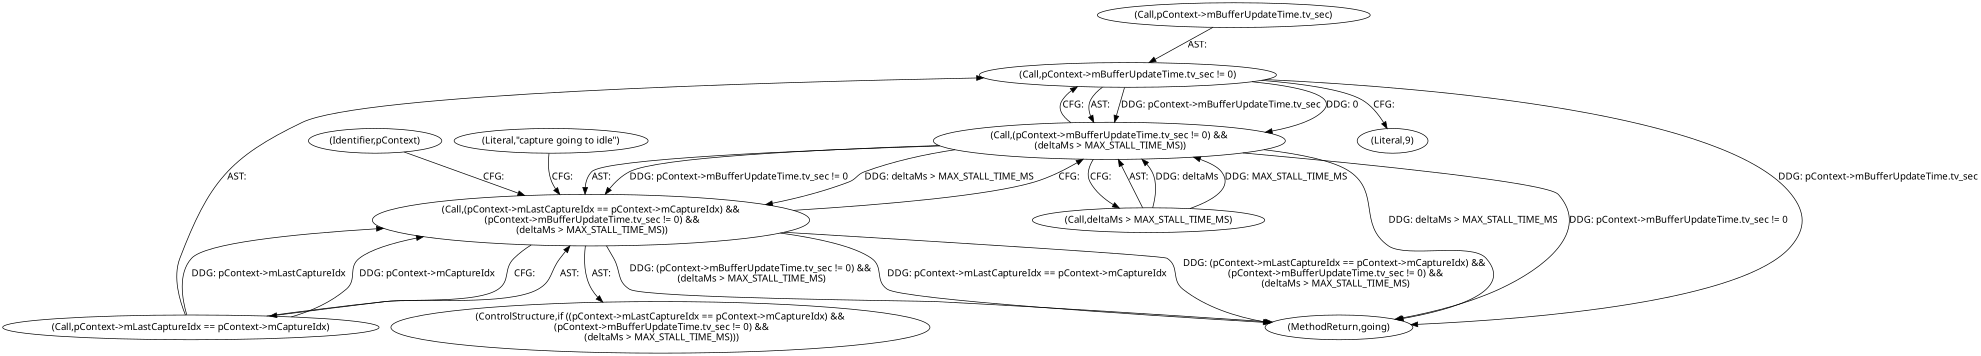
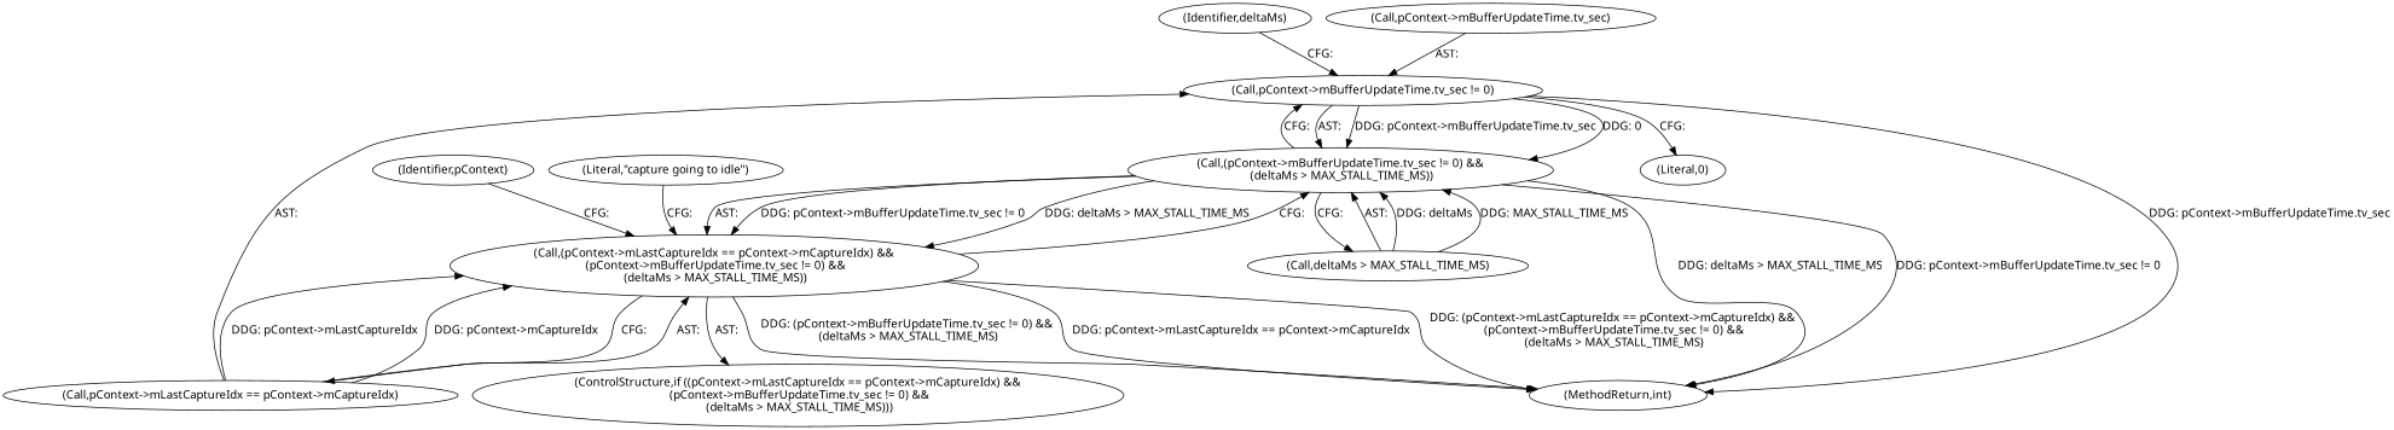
  digraph {
    fontname="Noto Sans"
    node [fontname="Noto Sans"]
    edge [fontname="Noto Sans"]
    n1 [label="(Call,pContext->mBufferUpdateTime.tv_sec != 0)"]
    n2 [label="(Call,(pContext->mBufferUpdateTime.tv_sec != 0) &&\n (deltaMs > MAX_STALL_TIME_MS))"]
-   n3 [label="(MethodReturn,going)"]
-   n4 [label="(Literal,9)"]
+   n3 [label="(MethodReturn,int)"]
+   n4 [label="(Literal,0)"]
    n5 [label="(Call,(pContext->mLastCaptureIdx == pContext->mCaptureIdx) &&\n (pContext->mBufferUpdateTime.tv_sec != 0) &&\n (deltaMs > MAX_STALL_TIME_MS))"]
    n6 [label="(Call,deltaMs > MAX_STALL_TIME_MS)"]
    n7 [label="(Call,pContext->mLastCaptureIdx == pContext->mCaptureIdx)"]
    n8 [label="(ControlStructure,if ((pContext->mLastCaptureIdx == pContext->mCaptureIdx) &&\n (pContext->mBufferUpdateTime.tv_sec != 0) &&\n (deltaMs > MAX_STALL_TIME_MS)))"]
    n9 [label="(Identifier,pContext)"]
+   n10 [label="(Identifier,deltaMs)"]
    n11 [label="(Call,pContext->mBufferUpdateTime.tv_sec)"]
    n12 [label="(Literal,\"capture going to idle\")"]
    n1 -> n2 [label="AST: "]
    n1 -> n2 [label="DDG: pContext->mBufferUpdateTime.tv_sec"]
    n1 -> n2 [label="DDG: 0"]
    n1 -> n3 [label="DDG: pContext->mBufferUpdateTime.tv_sec"]
    n1 -> n4 [label="CFG: "]
    n2 -> n1 [label="CFG: "]
    n2 -> n3 [label="DDG: deltaMs > MAX_STALL_TIME_MS"]
    n2 -> n3 [label="DDG: pContext->mBufferUpdateTime.tv_sec != 0"]
    n2 -> n5 [label="AST: "]
    n2 -> n5 [label="DDG: pContext->mBufferUpdateTime.tv_sec != 0"]
    n2 -> n5 [label="DDG: deltaMs > MAX_STALL_TIME_MS"]
    n2 -> n6 [label="CFG: "]
    n5 -> n2 [label="CFG: "]
    n5 -> n3 [label="DDG: (pContext->mBufferUpdateTime.tv_sec != 0) &&\n (deltaMs > MAX_STALL_TIME_MS)"]
    n5 -> n3 [label="DDG: pContext->mLastCaptureIdx == pContext->mCaptureIdx"]
    n5 -> n3 [label="DDG: (pContext->mLastCaptureIdx == pContext->mCaptureIdx) &&\n (pContext->mBufferUpdateTime.tv_sec != 0) &&\n (deltaMs > MAX_STALL_TIME_MS)"]
    n5 -> n7 [label="CFG: "]
    n5 -> n8 [label="AST: "]
    n6 -> n2 [label="AST: "]
    n6 -> n2 [label="DDG: deltaMs"]
    n6 -> n2 [label="DDG: MAX_STALL_TIME_MS"]
    n7 -> n1 [label="AST: "]
    n7 -> n5 [label="AST: "]
    n7 -> n5 [label="DDG: pContext->mLastCaptureIdx"]
    n7 -> n5 [label="DDG: pContext->mCaptureIdx"]
    n9 -> n5 [label="CFG: "]
+   n10 -> n1 [label="CFG: "]
    n11 -> n1 [label="AST: "]
    n12 -> n5 [label="CFG: "]
  }
